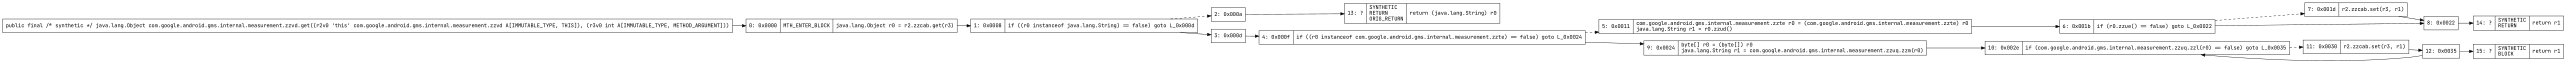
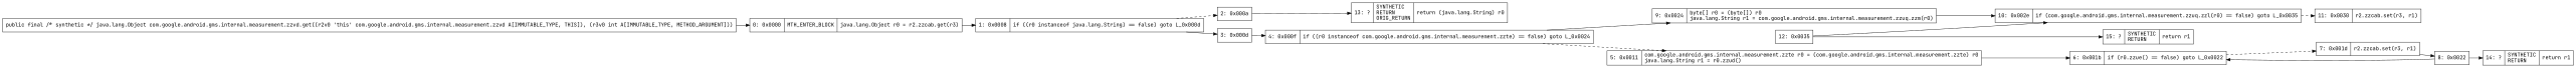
  digraph {
    fontname="JetBrains Mono"
    rankdir=LR
    node [fontname="JetBrains Mono" shape=record]
    edge [fontname="JetBrains Mono"]
    n1 [label="{0\:\ 0x0000|MTH_ENTER_BLOCK\l|java.lang.Object r0 = r2.zzcab.get(r3)\l}"]
    n2 [label="{1\:\ 0x0008|if ((r0 instanceof java.lang.String) == false) goto L_0x000d\l}"]
    n3 [label="{2\:\ 0x000a}"]
    n4 [label="{3\:\ 0x000d}"]
    n5 [label="{13\:\ ?|SYNTHETIC\lRETURN\lORIG_RETURN\l|return (java.lang.String) r0\l}"]
    n6 [label="{4\:\ 0x000f|if ((r0 instanceof com.google.android.gms.internal.measurement.zzte) == false) goto L_0x0024\l}"]
    n7 [label="{5\:\ 0x0011|com.google.android.gms.internal.measurement.zzte r0 = (com.google.android.gms.internal.measurement.zzte) r0\ljava.lang.String r1 = r0.zzud()\l}"]
    n8 [label="{9\:\ 0x0024|byte[] r0 = (byte[]) r0\ljava.lang.String r1 = com.google.android.gms.internal.measurement.zzuq.zzm(r0)\l}"]
    n9 [label="{6\:\ 0x001b|if (r0.zzue() == false) goto L_0x0022\l}"]
    n10 [label="{10\:\ 0x002e|if (com.google.android.gms.internal.measurement.zzuq.zzl(r0) == false) goto L_0x0035\l}"]
    n11 [label="{7\:\ 0x001d|r2.zzcab.set(r3, r1)\l}"]
    n12 [label="{8\:\ 0x0022}"]
    n13 [label="{14\:\ ?|SYNTHETIC\lRETURN\l|return r1\l}"]
    n14 [label="{11\:\ 0x0030|r2.zzcab.set(r3, r1)\l}"]
    n15 [label="{12\:\ 0x0035}"]
-   n16 [label="{15\:\ ?|SYNTHETIC\lBLOCK\l|return r1\l}"]
+   n16 [label="{15\:\ ?|SYNTHETIC\lRETURN\l|return r1\l}"]
    n17 [label="{public final \/* synthetic *\/ java.lang.Object com.google.android.gms.internal.measurement.zzvd.get((r2v0 'this' com.google.android.gms.internal.measurement.zzvd A[IMMUTABLE_TYPE, THIS]), (r3v0 int A[IMMUTABLE_TYPE, METHOD_ARGUMENT])) }"]
    n1 -> n2
    n2 -> n3 [style=dashed]
    n2 -> n4
    n3 -> n5
    n4 -> n6
    n6 -> n7 [style=dashed]
    n6 -> n8
    n7 -> n9
    n8 -> n10
    n9 -> n11 [style=dashed]
-   n9 -> n12
+   n12 -> n9
    n10 -> n14 [style=dashed]
    n11 -> n12
    n12 -> n13
-   n14 -> n15
    n15 -> n10
    n15 -> n16
    n17 -> n1
  }
